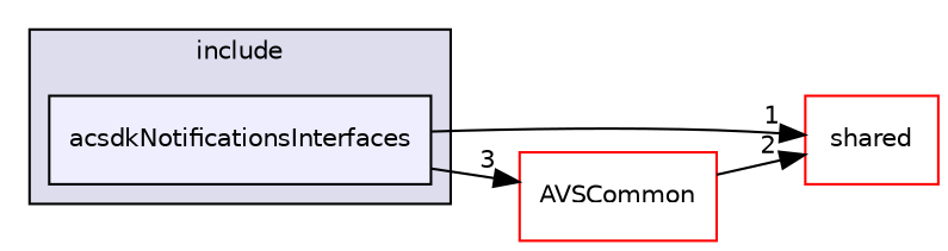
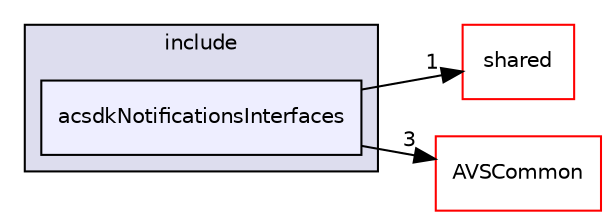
  digraph {
    compound=true
    rankdir=LR
    node [fillcolor=white fontname=Helvetica fontsize=10 shape=box style=filled color=red]
    edge [labeldistance=1.5 labelfontname=Helvetica labelfontsize=10]
    n1 [fillcolor="#eeeeff" label=acsdkNotificationsInterfaces pencolor=black color=""]
    n2 [label=shared]
    n3 [label=AVSCommon]
    subgraph cluster_1 {
      bgcolor="#ddddee"
      fontname=Helvetica
      fontsize=10
      label=include
      pencolor=black
      n1
    }
    n1 -> n2 [headlabel=1]
    n1 -> n3 [headlabel=3]
-   n3 -> n2 [headlabel=2]
  }
